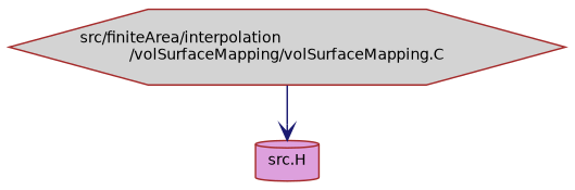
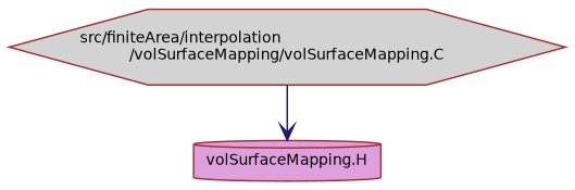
  digraph {
    node [color=brown fontname=Helvetica fontsize=10 style=filled]
    n1 [fillcolor=lightgrey fontcolor=black height=0.2 label="src/finiteArea/interpolation\l/volSurfaceMapping/volSurfaceMapping.C" shape=hexagon width=0.4]
-   n2 [height=0.2 label="src.H" shape=cylinder width=0.4 fillcolor=plum]
+   n2 [height=0.2 label="volSurfaceMapping.H" shape=cylinder width=0.4 fillcolor=plum]
    n1 -> n2 [color=midnightblue fontname=Helvetica fontsize=10 labelfontname=Helvetica labelfontsize=10 style=solid arrowhead=vee]
  }
